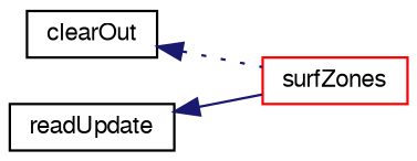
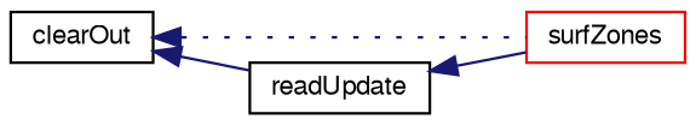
  digraph {
    rankdir=LR
    node [color=black fontname=FreeSans fontsize=10 shape=record]
    edge [color=midnightblue dir=back fontname=FreeSans fontsize=10 labelfontname=FreeSans labelfontsize=10 style=solid]
    n1 [height=0.2 label=clearOut width=0.4]
    n2 [color=red height=0.2 label=surfZones width=0.4]
    n3 [height=0.2 label=readUpdate width=0.4]
    n1 -> n2 [style=dotted]
+   n1 -> n3
    n3 -> n2
  }
